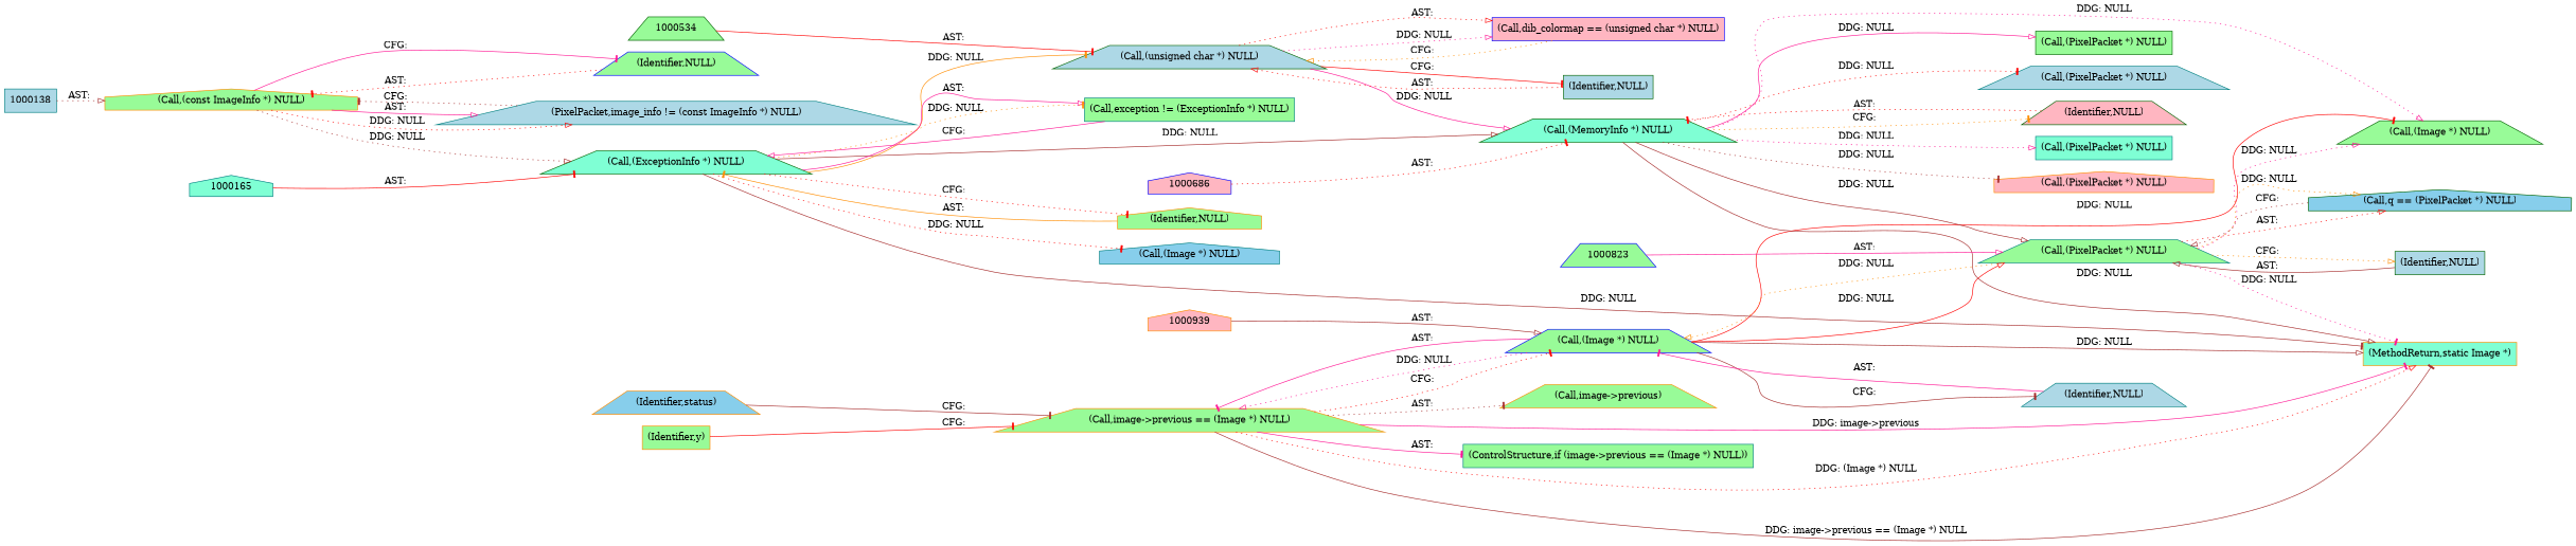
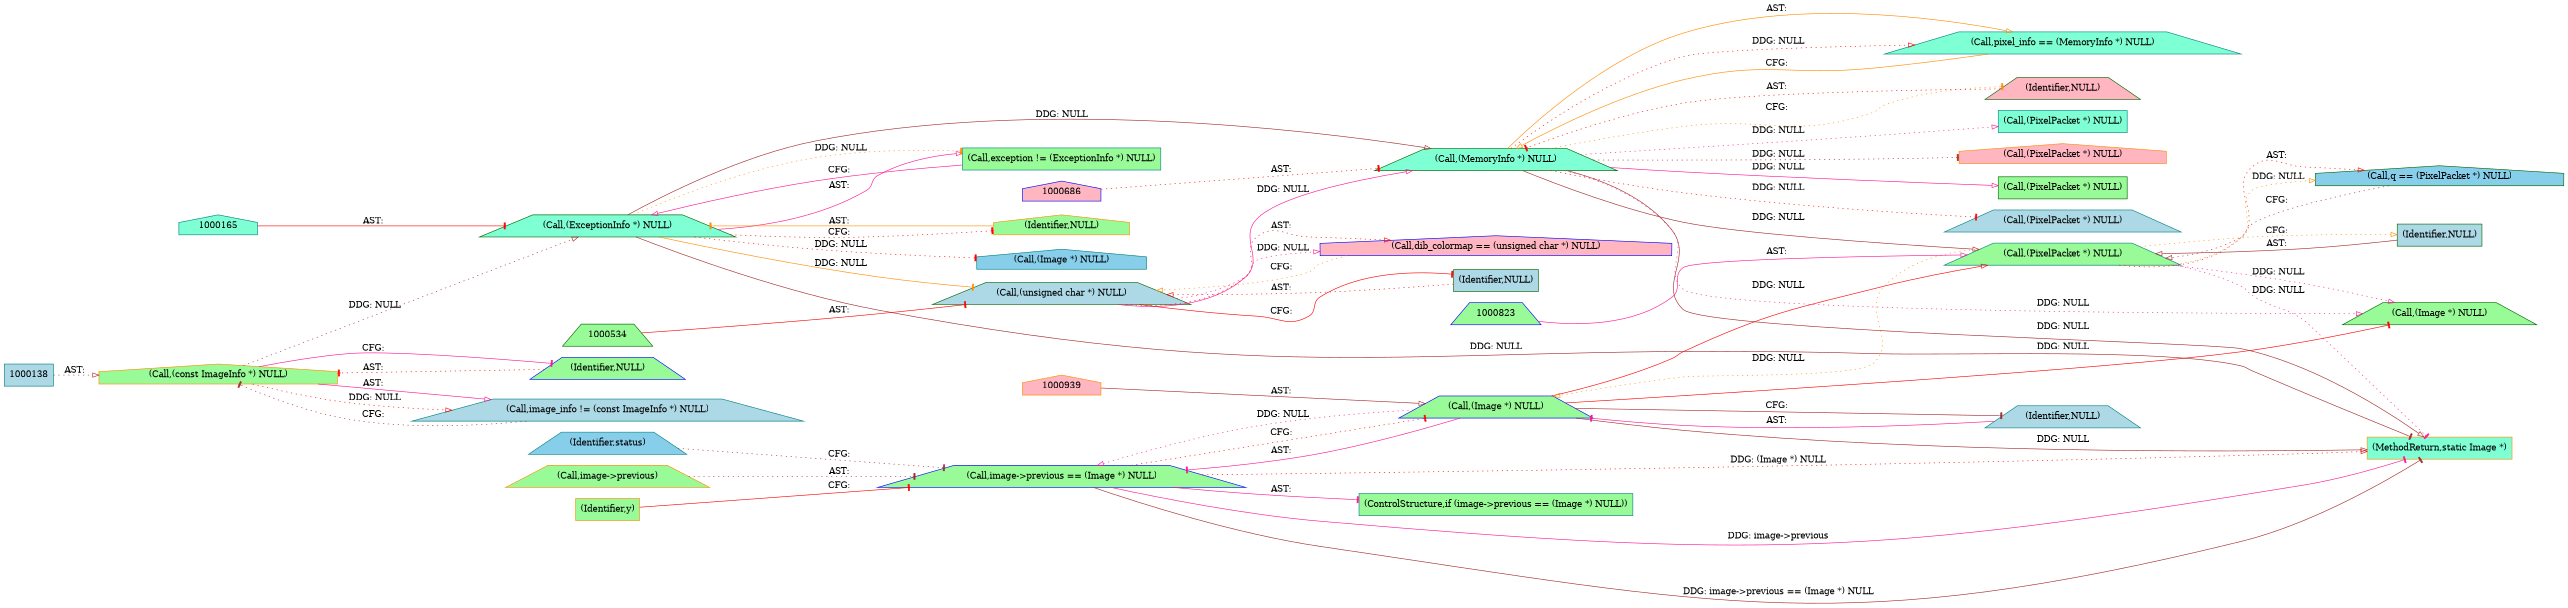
  digraph {
    rankdir=LR
    node [color=teal fillcolor=palegreen shape=trapezium style=filled]
    edge [arrowhead=onormal color=red style=dotted]
-   n1 [color=darkorange label="(Call,image->previous == (Image *) NULL)"]
+   n1 [color=blue label="(Call,image->previous == (Image *) NULL)"]
    n2 [color=blue label="(Call,(Image *) NULL)"]
    n3 [label="(ControlStructure,if (image->previous == (Image *) NULL))" shape=box]
    n4 [color=darkorange fillcolor=aquamarine label="(MethodReturn,static Image *)" shape=box]
    n5 [label="(Call,(PixelPacket *) NULL)"]
    n6 [fillcolor=lightblue label="(Identifier,NULL)"]
    n7 [color=darkgreen label="(Call,(Image *) NULL)"]
    n8 [color=darkgreen fillcolor=lightblue label="(Identifier,NULL)" shape=box]
    n9 [color=darkgreen fillcolor=skyblue label="(Call,q == (PixelPacket *) NULL)" shape=house]
    n10 [color=darkgreen fillcolor=aquamarine label="(Call,(MemoryInfo *) NULL)"]
    n11 [fillcolor=lightblue label="(Call,(PixelPacket *) NULL)"]
+   n12 [fillcolor=aquamarine label="(Call,pixel_info == (MemoryInfo *) NULL)"]
    n13 [color=darkgreen fillcolor=lightpink label="(Identifier,NULL)"]
    n14 [fillcolor=aquamarine label="(Call,(PixelPacket *) NULL)" shape=box]
    n15 [color=darkorange fillcolor=lightpink label="(Call,(PixelPacket *) NULL)" shape=house]
    n16 [color=darkgreen label="(Call,(PixelPacket *) NULL)" shape=box]
    n17 [color=darkgreen fillcolor=aquamarine label="(Call,(ExceptionInfo *) NULL)"]
    n18 [color=darkgreen fillcolor=lightblue label="(Call,(unsigned char *) NULL)"]
    n19 [color=darkorange label="(Identifier,NULL)" shape=house]
    n20 [fillcolor=skyblue label="(Call,(Image *) NULL)" shape=house]
    n21 [label="(Call,exception != (ExceptionInfo *) NULL)" shape=box]
-   n22 [color=blue fillcolor=lightpink label="(Call,dib_colormap == (unsigned char *) NULL)" shape=box]
+   n22 [color=blue fillcolor=lightpink label="(Call,dib_colormap == (unsigned char *) NULL)" shape=house]
    n23 [color=darkgreen fillcolor=lightblue label="(Identifier,NULL)" shape=box]
    n24 [color=darkorange label="(Call,(const ImageInfo *) NULL)" shape=house]
-   n25 [fillcolor=lightblue label="(PixelPacket,image_info != (const ImageInfo *) NULL)"]
+   n25 [fillcolor=lightblue label="(Call,image_info != (const ImageInfo *) NULL)"]
    n26 [color=blue label="(Identifier,NULL)"]
-   n27 [color=darkorange fillcolor=skyblue label="(Identifier,status)"]
+   n27 [fillcolor=skyblue label="(Identifier,status)"]
    n28 [color=darkorange label="(Call,image->previous)"]
    n29 [color=darkorange label="(Identifier,y)" shape=box]
    1000939 [color=darkorange fillcolor=lightpink shape=house]
    1000823 [color=blue]
    1000686 [color=blue fillcolor=lightpink shape=house]
    1000165 [fillcolor=aquamarine shape=house]
    1000138 [fillcolor=lightblue shape=box]
    1000534 [color=darkgreen]
    n1 -> n2 [arrowhead=tee label="CFG: "]
    n1 -> n3 [arrowhead=tee color=deeppink label="AST: " style=solid]
    n1 -> n4 [arrowhead=tee color=deeppink label="DDG: image->previous" style=solid]
    n1 -> n4 [arrowhead=tee color=brown label="DDG: image->previous == (Image *) NULL" style=solid]
    n1 -> n4 [label="DDG: (Image *) NULL"]
    n2 -> n1 [arrowhead=tee color=deeppink label="AST: " style=solid]
    n2 -> n1 [color=deeppink label="DDG: NULL"]
    n2 -> n4 [color=brown label="DDG: NULL" style=solid]
    n2 -> n5 [label="DDG: NULL" style=solid]
    n2 -> n6 [arrowhead=tee color=brown label="CFG: " style=solid]
    n2 -> n7 [arrowhead=tee label="DDG: NULL" style=solid]
    n5 -> n2 [color=darkorange label="DDG: NULL"]
    n5 -> n4 [arrowhead=tee color=deeppink label="DDG: NULL"]
    n5 -> n7 [color=deeppink label="DDG: NULL"]
    n5 -> n8 [color=darkorange label="CFG: "]
    n5 -> n9 [label="AST: "]
    n5 -> n9 [color=darkorange label="DDG: NULL"]
    n6 -> n2 [arrowhead=tee color=deeppink label="AST: " style=solid]
    n8 -> n5 [color=brown label="AST: " style=solid]
    n9 -> n5 [color=brown label="CFG: "]
    n10 -> n4 [color=brown label="DDG: NULL" style=solid]
    n10 -> n5 [color=brown label="DDG: NULL" style=solid]
    n10 -> n7 [color=deeppink label="DDG: NULL"]
    n10 -> n11 [arrowhead=tee label="DDG: NULL"]
+   n10 -> n12 [color=darkorange label="AST: " style=solid]
+   n10 -> n12 [label="DDG: NULL"]
    n10 -> n13 [arrowhead=tee color=darkorange label="CFG: "]
    n10 -> n14 [color=deeppink label="DDG: NULL"]
    n10 -> n15 [arrowhead=tee color=brown label="DDG: NULL"]
    n10 -> n16 [color=deeppink label="DDG: NULL" style=solid]
+   n12 -> n10 [color=darkorange label="CFG: " style=solid]
    n13 -> n10 [arrowhead=tee label="AST: "]
    n17 -> n4 [arrowhead=tee color=brown label="DDG: NULL" style=solid]
    n17 -> n10 [color=brown label="DDG: NULL" style=solid]
    n17 -> n18 [arrowhead=tee color=darkorange label="DDG: NULL" style=solid]
    n17 -> n19 [arrowhead=tee label="CFG: "]
    n17 -> n20 [arrowhead=tee label="DDG: NULL"]
    n17 -> n21 [color=deeppink label="AST: " style=solid]
    n17 -> n21 [arrowhead=tee color=darkorange label="DDG: NULL"]
    n18 -> n10 [color=deeppink label="DDG: NULL" style=solid]
    n18 -> n22 [label="AST: "]
    n18 -> n22 [color=deeppink label="DDG: NULL"]
    n18 -> n23 [arrowhead=tee label="CFG: " style=solid]
    n19 -> n17 [arrowhead=tee color=darkorange label="AST: " style=solid]
    n21 -> n17 [color=deeppink label="CFG: " style=solid]
    n22 -> n18 [color=darkorange label="CFG: "]
    n23 -> n18 [label="AST: "]
    n24 -> n17 [color=brown label="DDG: NULL"]
    n24 -> n25 [color=deeppink label="AST: " style=solid]
    n24 -> n25 [label="DDG: NULL"]
    n24 -> n26 [arrowhead=tee color=deeppink label="CFG: " style=solid]
    n25 -> n24 [arrowhead=tee color=brown label="CFG: "]
    n26 -> n24 [arrowhead=tee label="AST: "]
-   n27 -> n1 [arrowhead=tee color=brown label="CFG: " style=solid]
-   n1 -> n28 [arrowhead=tee color=brown label="AST: "]
+   n27 -> n1 [arrowhead=tee color=brown label="CFG: "]
+   n28 -> n1 [arrowhead=tee color=brown label="AST: "]
    n29 -> n1 [arrowhead=tee label="CFG: " style=solid]
    1000939 -> n2 [color=brown label="AST: " style=solid]
    1000823 -> n5 [color=deeppink label="AST: " style=solid]
    1000686 -> n10 [arrowhead=tee label="AST: "]
    1000165 -> n17 [arrowhead=tee label="AST: " style=solid]
    1000138 -> n24 [color=brown label="AST: "]
    1000534 -> n18 [arrowhead=tee label="AST: " style=solid]
  }
